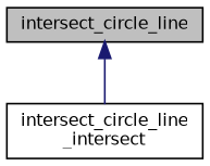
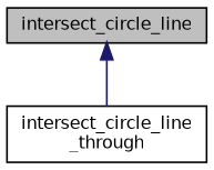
  digraph {
    rankdir=TB
    node [color=black fontname=Helvetica fontsize=10 shape=record style=filled]
    n1 [fillcolor=grey75 fontcolor=black height=0.2 label=intersect_circle_line width=0.4]
-   n2 [fillcolor=white height=0.2 label="intersect_circle_line\l_intersect" width=0.4]
+   n2 [fillcolor=white height=0.2 label="intersect_circle_line\l_through" width=0.4]
    n1 -> n2 [color=midnightblue dir=back fontname=Helvetica fontsize=10 labelfontname=Helvetica labelfontsize=10 style=solid]
  }
